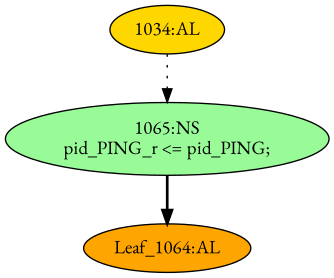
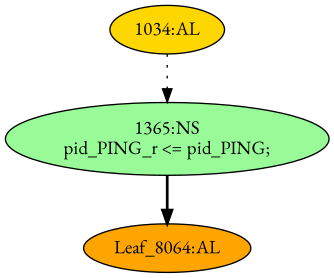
  strict digraph {
    fontname="EB Garamond"
    node [fontname="EB Garamond" style=filled]
    edge [cond="[]" fontname="EB Garamond" lineno=None]
-   n1 [ast="<pyverilog.vparser.ast.NonblockingSubstitution object at 0x7fae5e115e90>" fillcolor=palegreen label="1065:NS\npid_PING_r <= pid_PING;" statements="[<pyverilog.vparser.ast.NonblockingSubstitution object at 0x7fae5e115e90>]" typ=NonblockingSubstitution]
-   n2 [def_var="['pid_PING_r']" fillcolor=orange label="Leaf_1064:AL"]
+   n1 [ast="<pyverilog.vparser.ast.NonblockingSubstitution object at 0x7fae5e115e90>" fillcolor=palegreen label="1365:NS\npid_PING_r <= pid_PING;" statements="[<pyverilog.vparser.ast.NonblockingSubstitution object at 0x7fae5e115e90>]" typ=NonblockingSubstitution]
+   n2 [def_var="['pid_PING_r']" fillcolor=orange label="Leaf_8064:AL"]
    n3 [ast="<pyverilog.vparser.ast.Always object at 0x7fae5e115fd0>" clk_sens=True fillcolor=gold label="1034:AL" sens="['clk']" statements="[]" typ=Always use_var="['pid_PING']"]
    n1 -> n2 [style=bold]
    n3 -> n1 [style=dotted]
  }
